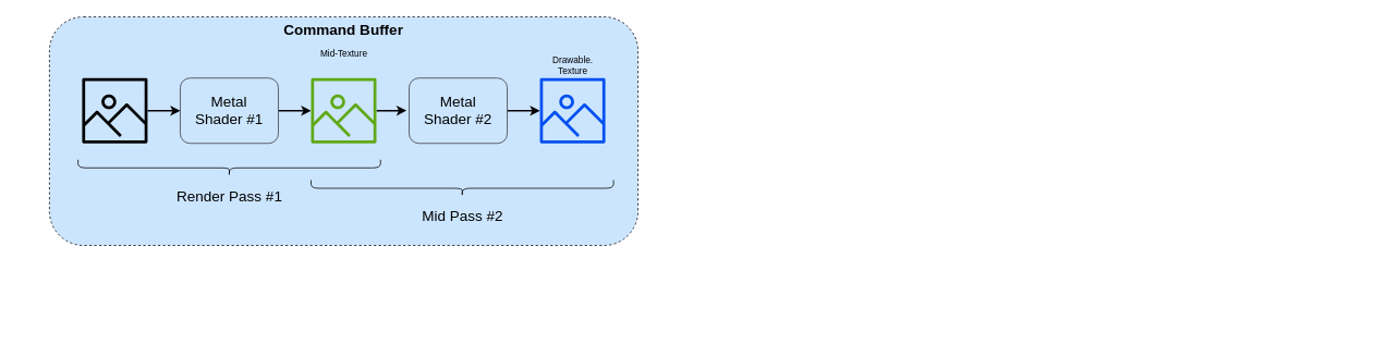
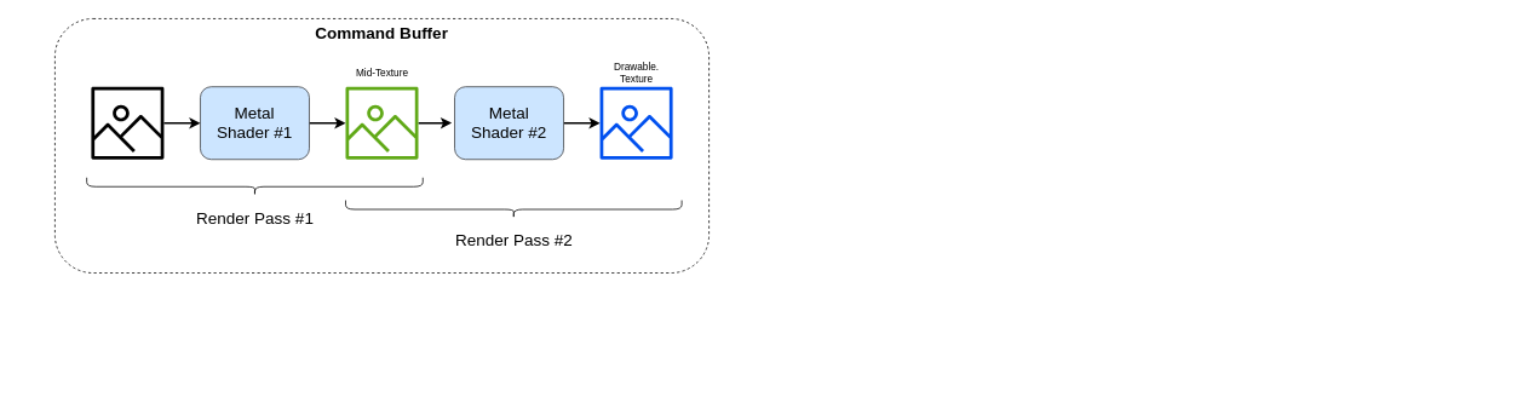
  <mxCell id="0" />
  <mxCell id="1" parent="0" />
- <mxCell id="2" value="Command Buffer" style="rounded=1;whiteSpace=wrap;html=1;fontStyle=1;verticalAlign=top;fontSize=18;dashed=1;fillColor=#cce5ff;" vertex="1" parent="1"><mxGeometry x="60" width="720" height="280" as="geometry" y="20" /></mxCell>
+ <mxCell id="2" value="Command Buffer" style="rounded=1;whiteSpace=wrap;html=1;fontStyle=1;verticalAlign=top;fontSize=18;dashed=1;" vertex="1" parent="1"><mxGeometry x="60" width="720" height="280" as="geometry" y="20" /></mxCell>
  <mxCell id="3" style="edgeStyle=orthogonalEdgeStyle;shape=connector;rounded=0;orthogonalLoop=1;jettySize=auto;html=1;labelBackgroundColor=default;strokeColor=default;strokeWidth=2;fontFamily=Helvetica;fontSize=11;fontColor=default;endArrow=classic;" edge="1" parent="1" source="4" target="8"><mxGeometry relative="1" as="geometry" /></mxCell>
  <mxCell id="4" value="Metal&lt;br style=&quot;border-color: var(--border-color);&quot;&gt;Shader #1" style="rounded=1;whiteSpace=wrap;html=1;fillColor=#cce5ff;strokeColor=#36393d;fontSize=18;" vertex="1" parent="1"><mxGeometry x="220" y="95" width="120" height="80" as="geometry" /></mxCell>
  <mxCell id="5" style="edgeStyle=orthogonalEdgeStyle;rounded=0;orthogonalLoop=1;jettySize=auto;html=1;entryX=0;entryY=0.5;entryDx=0;entryDy=0;strokeWidth=2;" edge="1" parent="1" source="6" target="4"><mxGeometry relative="1" as="geometry" /></mxCell>
  <mxCell id="6" value="" style="sketch=0;outlineConnect=0;fillColor=#000000;strokeColor=#56517e;dashed=0;verticalLabelPosition=bottom;verticalAlign=top;align=center;html=1;fontSize=12;fontStyle=0;aspect=fixed;pointerEvents=1;shape=mxgraph.aws4.container_registry_image;" vertex="1" parent="1"><mxGeometry x="100" y="95" width="80" height="80" as="geometry" /></mxCell>
  <mxCell id="7" style="edgeStyle=orthogonalEdgeStyle;shape=connector;rounded=0;orthogonalLoop=1;jettySize=auto;html=1;entryX=-0.027;entryY=0.498;entryDx=0;entryDy=0;entryPerimeter=0;labelBackgroundColor=default;strokeColor=default;strokeWidth=2;fontFamily=Helvetica;fontSize=11;fontColor=default;endArrow=classic;" edge="1" parent="1" source="8" target="10"><mxGeometry relative="1" as="geometry" /></mxCell>
  <mxCell id="8" value="" style="sketch=0;outlineConnect=0;fillColor=#60a917;strokeColor=#2D7600;dashed=0;verticalLabelPosition=bottom;verticalAlign=top;align=center;html=1;fontSize=12;fontStyle=0;aspect=fixed;pointerEvents=1;shape=mxgraph.aws4.container_registry_image;fontColor=#ffffff;" vertex="1" parent="1"><mxGeometry x="380" y="95" width="80" height="80" as="geometry" /></mxCell>
  <mxCell id="9" style="edgeStyle=orthogonalEdgeStyle;shape=connector;rounded=0;orthogonalLoop=1;jettySize=auto;html=1;labelBackgroundColor=default;strokeColor=default;strokeWidth=2;fontFamily=Helvetica;fontSize=11;fontColor=default;endArrow=classic;" edge="1" parent="1" source="10" target="11"><mxGeometry relative="1" as="geometry" /></mxCell>
  <mxCell id="10" value="Metal&lt;br style=&quot;border-color: var(--border-color);&quot;&gt;Shader #2" style="rounded=1;whiteSpace=wrap;html=1;fontSize=18;fillColor=#cce5ff;strokeColor=#36393d;" vertex="1" parent="1"><mxGeometry x="500" y="95" width="120" height="80" as="geometry" /></mxCell>
  <mxCell id="11" value="" style="sketch=0;outlineConnect=0;fillColor=#0050ef;strokeColor=#001DBC;dashed=0;verticalLabelPosition=bottom;verticalAlign=top;align=center;html=1;fontSize=12;fontStyle=0;aspect=fixed;pointerEvents=1;shape=mxgraph.aws4.container_registry_image;fontColor=#ffffff;" vertex="1" parent="1"><mxGeometry x="660" y="95" width="80" height="80" as="geometry" /></mxCell>
  <mxCell id="12" value="Drawable.&lt;br&gt;Texture" style="text;html=1;align=center;verticalAlign=middle;resizable=0;points=[];autosize=1;strokeColor=none;fillColor=none;fontSize=11;fontFamily=Helvetica;fontColor=default;" vertex="1" parent="1"><mxGeometry x="665" y="60" width="70" height="40" as="geometry" /></mxCell>
- <mxCell id="13" value="Mid-Texture" style="text;html=1;align=center;verticalAlign=middle;resizable=0;points=[];autosize=1;strokeColor=none;fillColor=none;fontSize=11;fontFamily=Helvetica;fontColor=default;" vertex="1" parent="1"><mxGeometry x="380" y="50" width="80" height="30" as="geometry" /></mxCell>
+ <mxCell id="13" value="Mid-Texture" style="text;html=1;align=center;verticalAlign=middle;resizable=0;points=[];autosize=1;strokeColor=none;fillColor=none;fontSize=11;fontFamily=Helvetica;fontColor=default;" vertex="1" parent="1"><mxGeometry x="380" y="65" width="80" height="30" as="geometry" /></mxCell>
  <mxCell id="14" value="" style="group" vertex="1" connectable="0" parent="1"><mxGeometry x="95" y="195" width="370" height="65" as="geometry" /></mxCell>
  <mxCell id="15" value="" style="shape=curlyBracket;whiteSpace=wrap;html=1;rounded=1;flipH=1;labelPosition=right;verticalLabelPosition=middle;align=left;verticalAlign=middle;rotation=90;size=0.5;" vertex="1" parent="14"><mxGeometry x="175" y="-175" width="20" height="370" as="geometry" /></mxCell>
  <mxCell id="16" value="Render Pass #1" style="text;html=1;align=center;verticalAlign=middle;resizable=0;points=[];autosize=1;strokeColor=none;fillColor=none;fontSize=18;" vertex="1" parent="14"><mxGeometry x="110" y="25" width="150" height="40" as="geometry" /></mxCell>
  <mxCell id="17" value="" style="group" vertex="1" connectable="0" parent="1"><mxGeometry x="380" y="220" width="370" height="65" as="geometry" /></mxCell>
  <mxCell id="18" value="" style="shape=curlyBracket;whiteSpace=wrap;html=1;rounded=1;flipH=1;labelPosition=right;verticalLabelPosition=middle;align=left;verticalAlign=middle;rotation=90;size=0.5;" vertex="1" parent="17"><mxGeometry x="175" y="-175" width="20" height="370" as="geometry" /></mxCell>
- <mxCell id="19" value="Mid Pass #2" style="text;html=1;align=center;verticalAlign=middle;resizable=0;points=[];autosize=1;strokeColor=none;fillColor=none;fontSize=18;" vertex="1" parent="17"><mxGeometry x="110" y="25" width="150" height="40" as="geometry" /></mxCell>
+ <mxCell id="19" value="Render Pass #2" style="text;html=1;align=center;verticalAlign=middle;resizable=0;points=[];autosize=1;strokeColor=none;fillColor=none;fontSize=18;" vertex="1" parent="17"><mxGeometry x="110" y="25" width="150" height="40" as="geometry" /></mxCell>
  <mxCell id="20" value="" style="rounded=0;whiteSpace=wrap;html=1;fillColor=none;strokeColor=none;" vertex="1" parent="1"><mxGeometry width="40" height="40" as="geometry" x="20" y="20" /></mxCell>
  <mxCell id="21" value="" style="rounded=0;whiteSpace=wrap;html=1;fillColor=none;strokeColor=none;" vertex="1" parent="1"><mxGeometry x="1620" width="40" height="40" as="geometry" y="20" /></mxCell>
